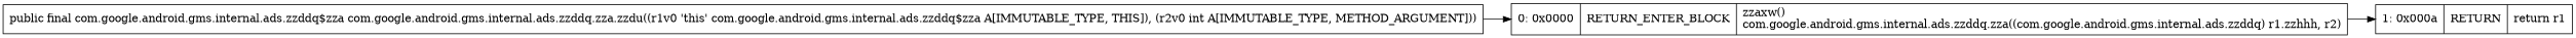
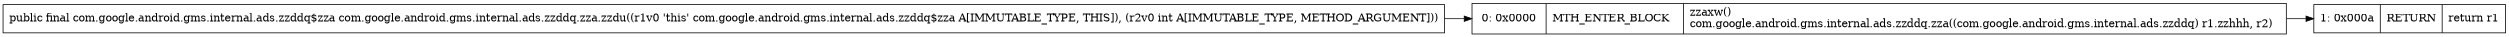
  digraph {
    rankdir=LR
    fontname="DejaVu Serif"
    node [shape=record fontname="DejaVu Serif"]
    edge [fontname="DejaVu Serif"]
-   n1 [label="{0\:\ 0x0000|RETURN_ENTER_BLOCK\l|zzaxw()\lcom.google.android.gms.internal.ads.zzddq.zza((com.google.android.gms.internal.ads.zzddq) r1.zzhhh, r2)\l}"]
+   n1 [label="{0\:\ 0x0000|MTH_ENTER_BLOCK\l|zzaxw()\lcom.google.android.gms.internal.ads.zzddq.zza((com.google.android.gms.internal.ads.zzddq) r1.zzhhh, r2)\l}"]
    n2 [label="{1\:\ 0x000a|RETURN\l|return r1\l}"]
    n3 [label="{public final com.google.android.gms.internal.ads.zzddq$zza com.google.android.gms.internal.ads.zzddq.zza.zzdu((r1v0 'this' com.google.android.gms.internal.ads.zzddq$zza A[IMMUTABLE_TYPE, THIS]), (r2v0 int A[IMMUTABLE_TYPE, METHOD_ARGUMENT])) }"]
    n1 -> n2
    n3 -> n1
  }
